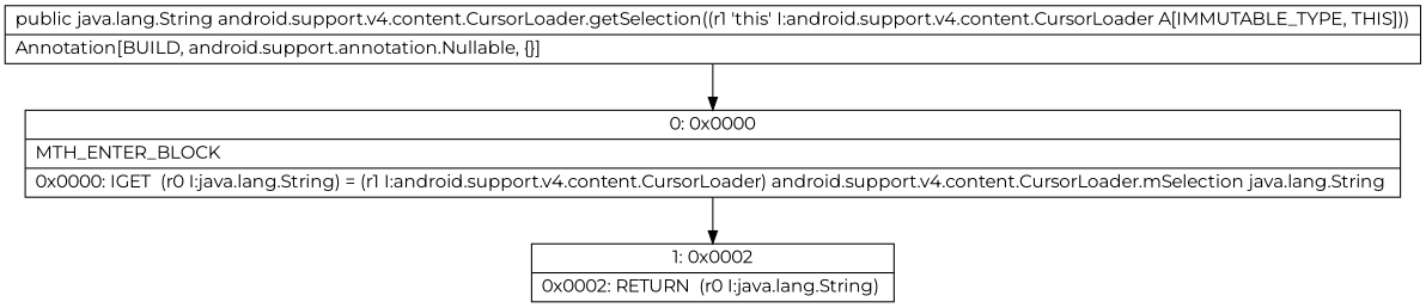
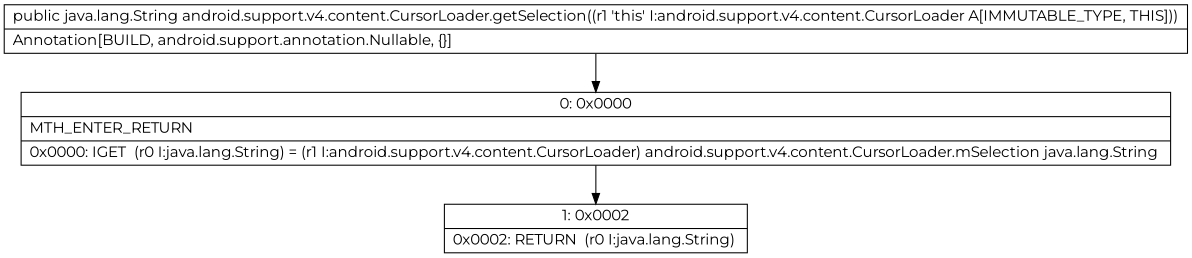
  digraph {
    fontname=Montserrat
    node [shape=record fontname=Montserrat]
    edge [fontname=Montserrat]
-   n1 [label="{0\:\ 0x0000|MTH_ENTER_BLOCK\l|0x0000: IGET  (r0 I:java.lang.String) = (r1 I:android.support.v4.content.CursorLoader) android.support.v4.content.CursorLoader.mSelection java.lang.String \l}"]
+   n1 [label="{0\:\ 0x0000|MTH_ENTER_RETURN\l|0x0000: IGET  (r0 I:java.lang.String) = (r1 I:android.support.v4.content.CursorLoader) android.support.v4.content.CursorLoader.mSelection java.lang.String \l}"]
    n2 [label="{1\:\ 0x0002|0x0002: RETURN  (r0 I:java.lang.String) \l}"]
    n3 [label="{public java.lang.String android.support.v4.content.CursorLoader.getSelection((r1 'this' I:android.support.v4.content.CursorLoader A[IMMUTABLE_TYPE, THIS]))  | Annotation[BUILD, android.support.annotation.Nullable, \{\}]\l}"]
    n1 -> n2
    n3 -> n1
  }
